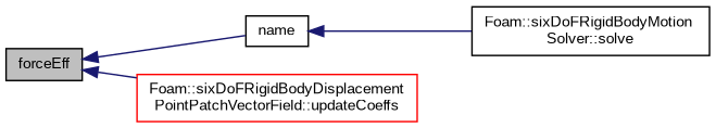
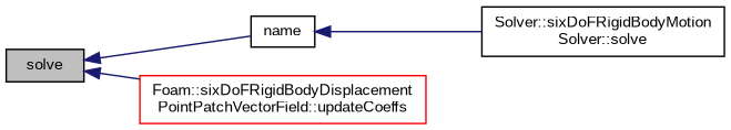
  digraph {
    fontname="Liberation Sans"
    rankdir=LR
    node [color=black fontname="Liberation Sans" fontsize=10 shape=record]
    edge [color=midnightblue dir=back fontname="Liberation Sans" fontsize=10 labelfontname=FreeSans labelfontsize=10 style=solid]
-   n1 [fillcolor=grey75 fontcolor=black height=0.2 label=forceEff style=filled width=0.4]
+   n1 [fillcolor=grey75 fontcolor=black height=0.2 label=solve style=filled width=0.4]
    n2 [height=0.2 label=name width=0.4]
    n3 [color=red height=0.2 label="Foam::sixDoFRigidBodyDisplacement\lPointPatchVectorField::updateCoeffs" width=0.4]
-   n4 [height=0.2 label="Foam::sixDoFRigidBodyMotion\lSolver::solve" width=0.4]
+   n4 [height=0.2 label="Solver::sixDoFRigidBodyMotion\lSolver::solve" width=0.4]
    n1 -> n2
    n1 -> n3
    n2 -> n4
  }
